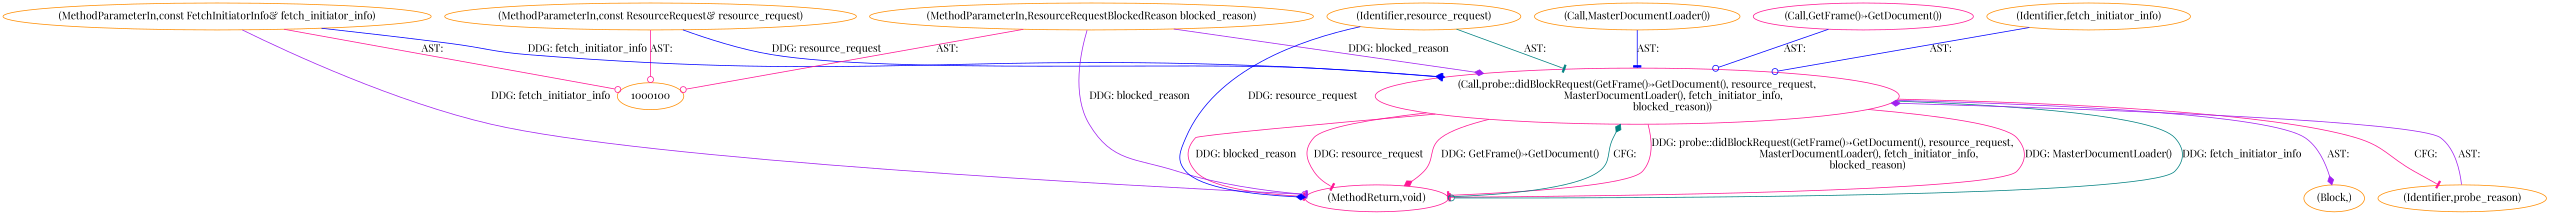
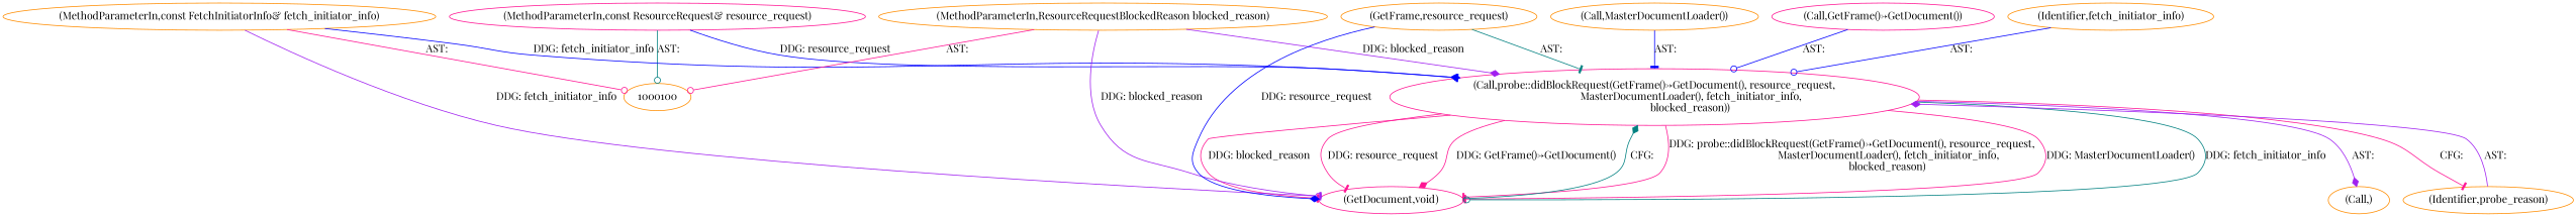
  digraph {
    fontname="Playfair Display"
    node [color=darkorange fontname="Playfair Display"]
    edge [arrowhead=tee color=deeppink fontname="Playfair Display"]
    n1 [color=deeppink label="(Call,probe::didBlockRequest(GetFrame()->GetDocument(), resource_request,\n                          MasterDocumentLoader(), fetch_initiator_info,\n                         blocked_reason))"]
-   n2 [color=deeppink label="(MethodReturn,void)"]
-   n3 [label="(Block,)"]
+   n2 [color=deeppink label="(GetDocument,void)"]
+   n3 [label="(Call,)"]
    n4 [label="(Identifier,probe_reason)"]
-   n5 [label="(MethodParameterIn,const ResourceRequest& resource_request)"]
+   n5 [color=deeppink label="(MethodParameterIn,const ResourceRequest& resource_request)"]
    1000100
    n7 [label="(MethodParameterIn,const FetchInitiatorInfo& fetch_initiator_info)"]
    n8 [label="(MethodParameterIn,ResourceRequestBlockedReason blocked_reason)"]
    n9 [label="(Call,MasterDocumentLoader())"]
-   n10 [label="(Identifier,resource_request)"]
+   n10 [label="(GetFrame,resource_request)"]
    n11 [color=deeppink label="(Call,GetFrame()->GetDocument())"]
    n12 [label="(Identifier,fetch_initiator_info)"]
    n1 -> n2 [label="DDG: probe::didBlockRequest(GetFrame()->GetDocument(), resource_request,\n                          MasterDocumentLoader(), fetch_initiator_info,\n                         blocked_reason)"]
    n1 -> n2 [label="DDG: MasterDocumentLoader()"]
    n1 -> n2 [arrowhead=odot color=teal label="DDG: fetch_initiator_info"]
    n1 -> n2 [label="DDG: blocked_reason"]
    n1 -> n2 [label="DDG: resource_request"]
    n1 -> n2 [arrowhead=diamond label="DDG: GetFrame()->GetDocument()"]
    n1 -> n3 [arrowhead=diamond color=purple label="AST: "]
    n1 -> n4 [label="CFG: "]
    n2 -> n1 [arrowhead=diamond color=teal label="CFG: "]
    n4 -> n1 [arrowhead=diamond color=purple label="AST: "]
    n5 -> n1 [color=blue label="DDG: resource_request"]
-   n5 -> 1000100 [arrowhead=odot label="AST: "]
+   n5 -> 1000100 [arrowhead=odot color=teal label="AST: "]
    n7 -> n1 [arrowhead=diamond color=blue label="DDG: fetch_initiator_info"]
    n7 -> n2 [color=purple label="DDG: fetch_initiator_info"]
    n7 -> 1000100 [arrowhead=odot label="AST: "]
    n8 -> n1 [arrowhead=diamond color=purple label="DDG: blocked_reason"]
    n8 -> n2 [arrowhead=odot color=purple label="DDG: blocked_reason"]
    n8 -> 1000100 [arrowhead=odot label="AST: "]
    n9 -> n1 [color=blue label="AST: "]
    n10 -> n1 [color=teal label="AST: "]
    n10 -> n2 [arrowhead=diamond color=blue label="DDG: resource_request"]
    n11 -> n1 [arrowhead=odot color=blue label="AST: "]
    n12 -> n1 [arrowhead=odot color=blue label="AST: "]
  }
